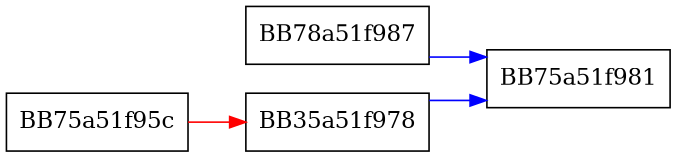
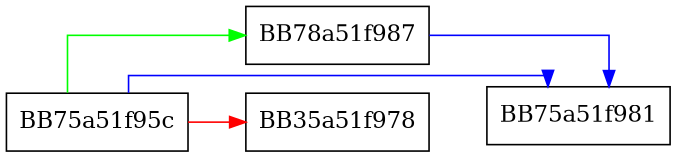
  digraph {
    rankdir=LR
    splines=ortho
    node [shape=box]
    edge [color=blue]
    n1 [label=BB78a51f987]
    BB75a51f95c
    n3 [label=BB35a51f978]
    BB75a51f981
    n1 -> BB75a51f981
+   BB75a51f95c -> n1 [color=green]
    BB75a51f95c -> n3 [color=red]
-   n3 -> BB75a51f981
+   BB75a51f95c -> BB75a51f981
  }
